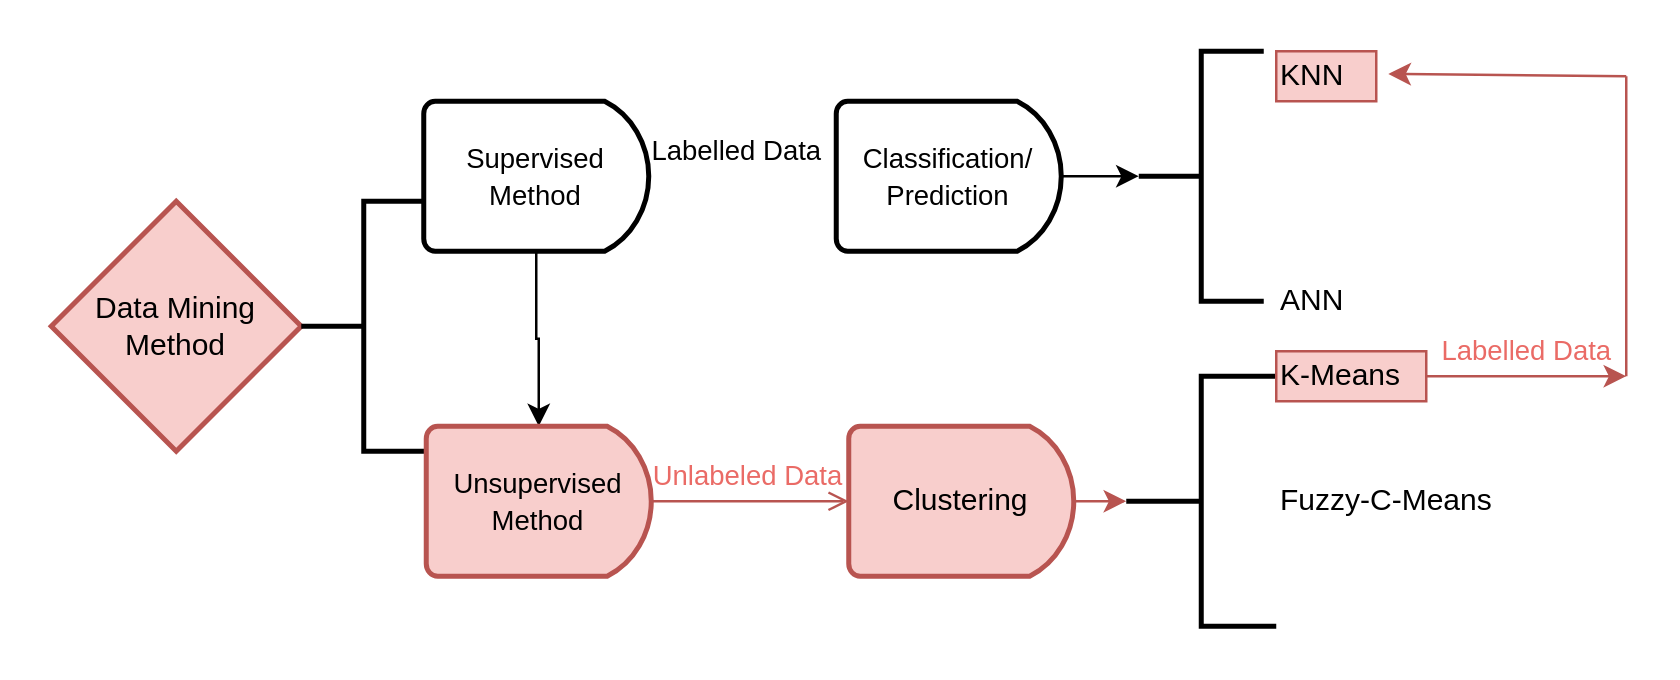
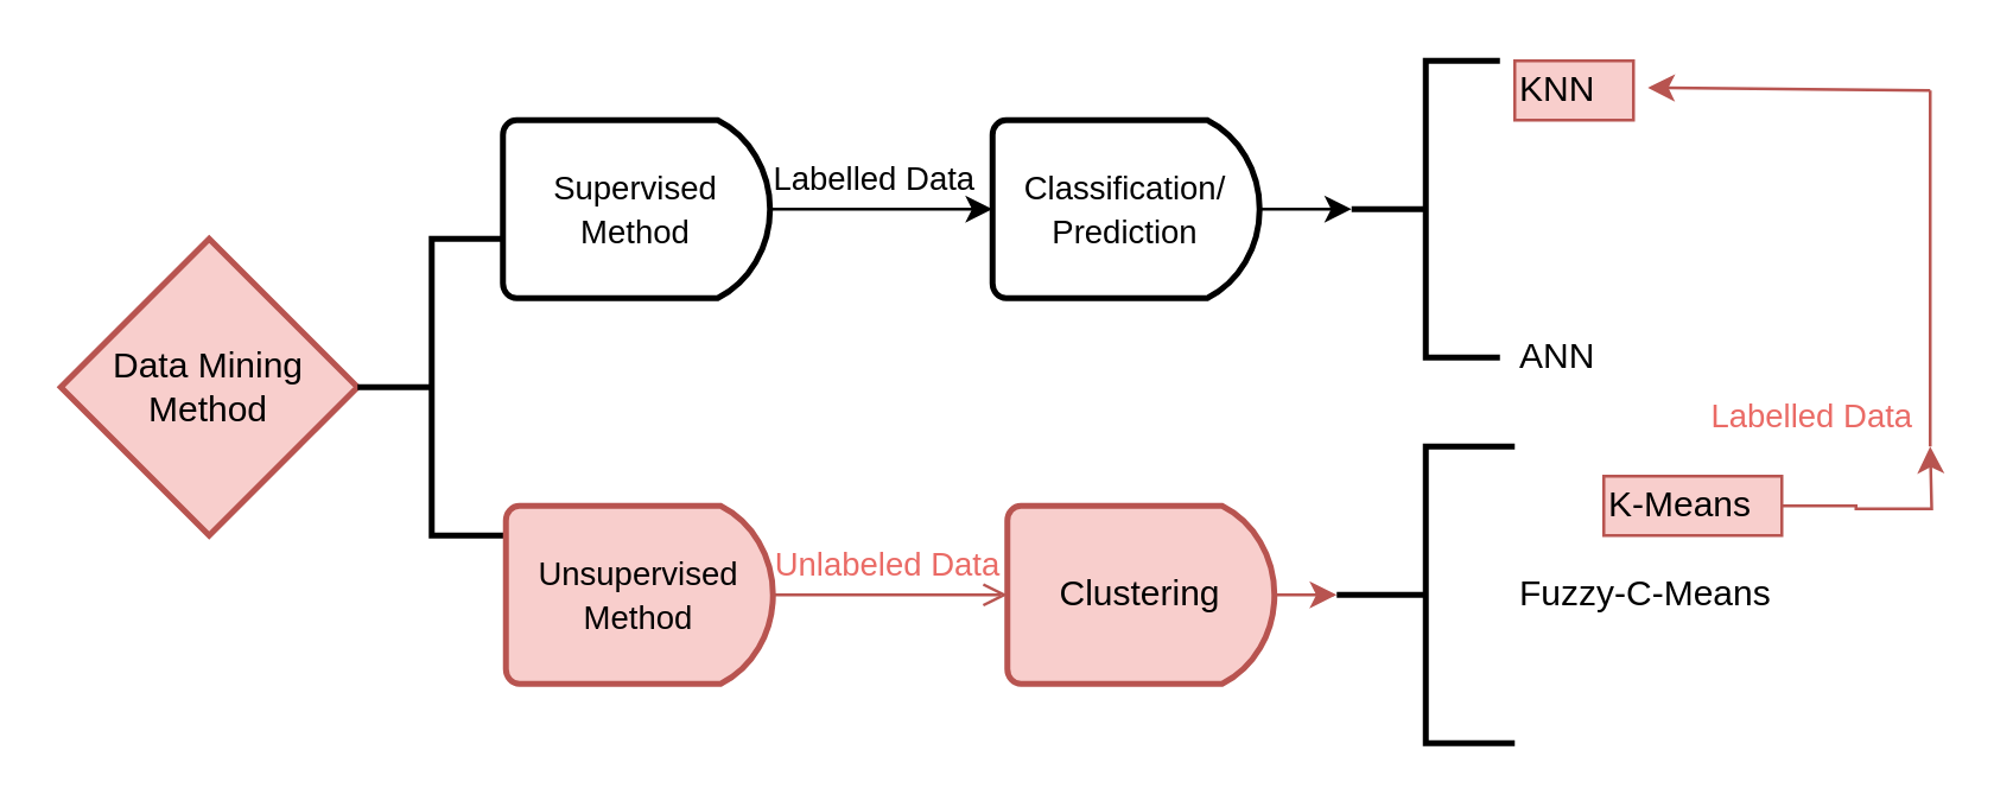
  <mxCell id="0" />
  <mxCell id="1" parent="0" />
  <mxCell id="2" value="Data Mining Method" style="strokeWidth=2;html=1;shape=mxgraph.flowchart.decision;whiteSpace=wrap;fillColor=#f8cecc;strokeColor=#b85450;" parent="1" vertex="1"><mxGeometry x="20" y="80" width="100" height="100" as="geometry" /></mxCell>
  <mxCell id="3" value="" style="strokeWidth=2;html=1;shape=mxgraph.flowchart.annotation_2;align=left;labelPosition=right;pointerEvents=1;" parent="1" vertex="1"><mxGeometry x="120" y="80" width="50" height="100" as="geometry" /></mxCell>
- <mxCell id="4" value="" style="edgeStyle=orthogonalEdgeStyle;rounded=0;orthogonalLoop=1;jettySize=auto;html=1;" parent="1" source="5" target="9" edge="1"><mxGeometry relative="1" as="geometry" /></mxCell>
+ <mxCell id="4" value="" style="edgeStyle=orthogonalEdgeStyle;rounded=0;orthogonalLoop=1;jettySize=auto;html=1;" parent="1" source="5" target="7" edge="1"><mxGeometry relative="1" as="geometry" /></mxCell>
  <mxCell id="5" value="&lt;font style=&quot;font-size: 11px&quot;&gt;Supervised Method&lt;/font&gt;" style="strokeWidth=2;html=1;shape=mxgraph.flowchart.delay;whiteSpace=wrap;" parent="1" vertex="1"><mxGeometry x="169" y="40" width="90" height="60" as="geometry" /></mxCell>
  <mxCell id="6" value="" style="edgeStyle=orthogonalEdgeStyle;rounded=0;orthogonalLoop=1;jettySize=auto;html=1;entryX=0;entryY=0.5;entryDx=0;entryDy=0;entryPerimeter=0;" parent="1" source="7" target="19" edge="1"><mxGeometry relative="1" as="geometry"><mxPoint x="450" y="100" as="targetPoint" /></mxGeometry></mxCell>
  <mxCell id="7" value="&lt;span style=&quot;font-size: 11px&quot;&gt;Classification/&lt;br&gt;Prediction&lt;br&gt;&lt;/span&gt;" style="strokeWidth=2;html=1;shape=mxgraph.flowchart.delay;whiteSpace=wrap;" parent="1" vertex="1"><mxGeometry x="334" y="40" width="90" height="60" as="geometry" /></mxCell>
  <mxCell id="8" value="" style="edgeStyle=orthogonalEdgeStyle;rounded=0;orthogonalLoop=1;jettySize=auto;html=1;strokeColor=#B85450;endArrow=open;" edge="1" parent="1" source="9" target="12"><mxGeometry relative="1" as="geometry" /></mxCell>
  <mxCell id="9" value="&lt;font style=&quot;font-size: 11px&quot;&gt;Unsupervised Method&lt;/font&gt;" style="strokeWidth=2;html=1;shape=mxgraph.flowchart.delay;whiteSpace=wrap;fillColor=#f8cecc;strokeColor=#b85450;" parent="1" vertex="1"><mxGeometry x="170" y="170" width="90" height="60" as="geometry" /></mxCell>
  <mxCell id="10" value="&lt;font color=&quot;#ea6b66&quot; style=&quot;font-size: 11px&quot;&gt;Unlabeled&amp;nbsp;Data&lt;/font&gt;" style="text;html=1;align=center;verticalAlign=middle;whiteSpace=wrap;rounded=0;" parent="1" vertex="1"><mxGeometry x="254" y="180" width="90" height="20" as="geometry" /></mxCell>
  <mxCell id="11" value="" style="edgeStyle=orthogonalEdgeStyle;rounded=0;orthogonalLoop=1;jettySize=auto;html=1;fillColor=#f8cecc;strokeColor=#B85450;" parent="1" source="12" edge="1"><mxGeometry relative="1" as="geometry"><mxPoint x="450" y="200" as="targetPoint" /></mxGeometry></mxCell>
  <mxCell id="12" value="Clustering" style="strokeWidth=2;html=1;shape=mxgraph.flowchart.delay;whiteSpace=wrap;fillColor=#f8cecc;strokeColor=#b85450;" parent="1" vertex="1"><mxGeometry x="339" y="170" width="90" height="60" as="geometry" /></mxCell>
  <mxCell id="13" value="" style="strokeWidth=2;html=1;shape=mxgraph.flowchart.annotation_2;align=left;labelPosition=right;pointerEvents=1;" parent="1" vertex="1"><mxGeometry x="450" y="150" width="60" height="100" as="geometry" /></mxCell>
  <mxCell id="14" value="" style="edgeStyle=orthogonalEdgeStyle;rounded=0;orthogonalLoop=1;jettySize=auto;html=1;fillColor=#f8cecc;strokeColor=#b85450;" parent="1" source="15" edge="1"><mxGeometry relative="1" as="geometry"><mxPoint x="650" y="150" as="targetPoint" /></mxGeometry></mxCell>
- <mxCell id="15" value="K-Means" style="text;html=1;align=left;verticalAlign=middle;resizable=0;points=[];autosize=1;fillColor=#f8cecc;strokeColor=#b85450;" parent="1" vertex="1"><mxGeometry x="510" y="140" width="60" height="20" as="geometry" /></mxCell>
+ <mxCell id="15" value="K-Means" style="text;html=1;align=left;verticalAlign=middle;resizable=0;points=[];autosize=1;fillColor=#f8cecc;strokeColor=#b85450;" parent="1" vertex="1"><mxGeometry x="540" y="160" width="60" height="20" as="geometry" /></mxCell>
  <mxCell id="16" value="Fuzzy-C-Means" style="text;html=1;align=left;verticalAlign=middle;resizable=0;points=[];autosize=1;" parent="1" vertex="1"><mxGeometry x="510" y="190" width="100" height="20" as="geometry" /></mxCell>
  <mxCell id="17" value="&lt;font color=&quot;#ea6b66&quot; style=&quot;font-size: 11px&quot;&gt;Labelled Data&lt;/font&gt;" style="text;html=1;align=center;verticalAlign=middle;resizable=0;points=[];autosize=1;" parent="1" vertex="1"><mxGeometry x="570" y="130" width="80" height="20" as="geometry" /></mxCell>
  <mxCell id="18" value="&lt;font style=&quot;font-size: 11px&quot;&gt;Labelled Data&lt;/font&gt;" style="text;html=1;align=center;verticalAlign=middle;resizable=0;points=[];autosize=1;" parent="1" vertex="1"><mxGeometry x="254" y="50" width="80" height="20" as="geometry" /></mxCell>
  <mxCell id="19" value="" style="strokeWidth=2;html=1;shape=mxgraph.flowchart.annotation_2;align=left;labelPosition=right;pointerEvents=1;" parent="1" vertex="1"><mxGeometry x="455" y="20" width="50" height="100" as="geometry" /></mxCell>
  <mxCell id="20" value="KNN" style="text;html=1;align=left;verticalAlign=middle;resizable=0;points=[];autosize=1;fillColor=#f8cecc;strokeColor=#b85450;" parent="1" vertex="1"><mxGeometry x="510" y="20" width="40" height="20" as="geometry" /></mxCell>
  <mxCell id="21" value="ANN" style="text;html=1;align=left;verticalAlign=middle;resizable=0;points=[];autosize=1;" parent="1" vertex="1"><mxGeometry x="510" y="110" width="40" height="20" as="geometry" /></mxCell>
  <mxCell id="22" value="" style="endArrow=none;html=1;fillColor=#f8cecc;strokeColor=#b85450;" parent="1" edge="1"><mxGeometry width="50" height="50" relative="1" as="geometry"><mxPoint x="650" y="150" as="sourcePoint" /><mxPoint x="650" y="30" as="targetPoint" /><Array as="points" /></mxGeometry></mxCell>
  <mxCell id="23" value="" style="endArrow=classic;html=1;entryX=1.121;entryY=0.453;entryDx=0;entryDy=0;entryPerimeter=0;fillColor=#f8cecc;strokeColor=#b85450;" parent="1" target="20" edge="1"><mxGeometry width="50" height="50" relative="1" as="geometry"><mxPoint x="650" y="30" as="sourcePoint" /><mxPoint x="700" y="-20" as="targetPoint" /></mxGeometry></mxCell>
